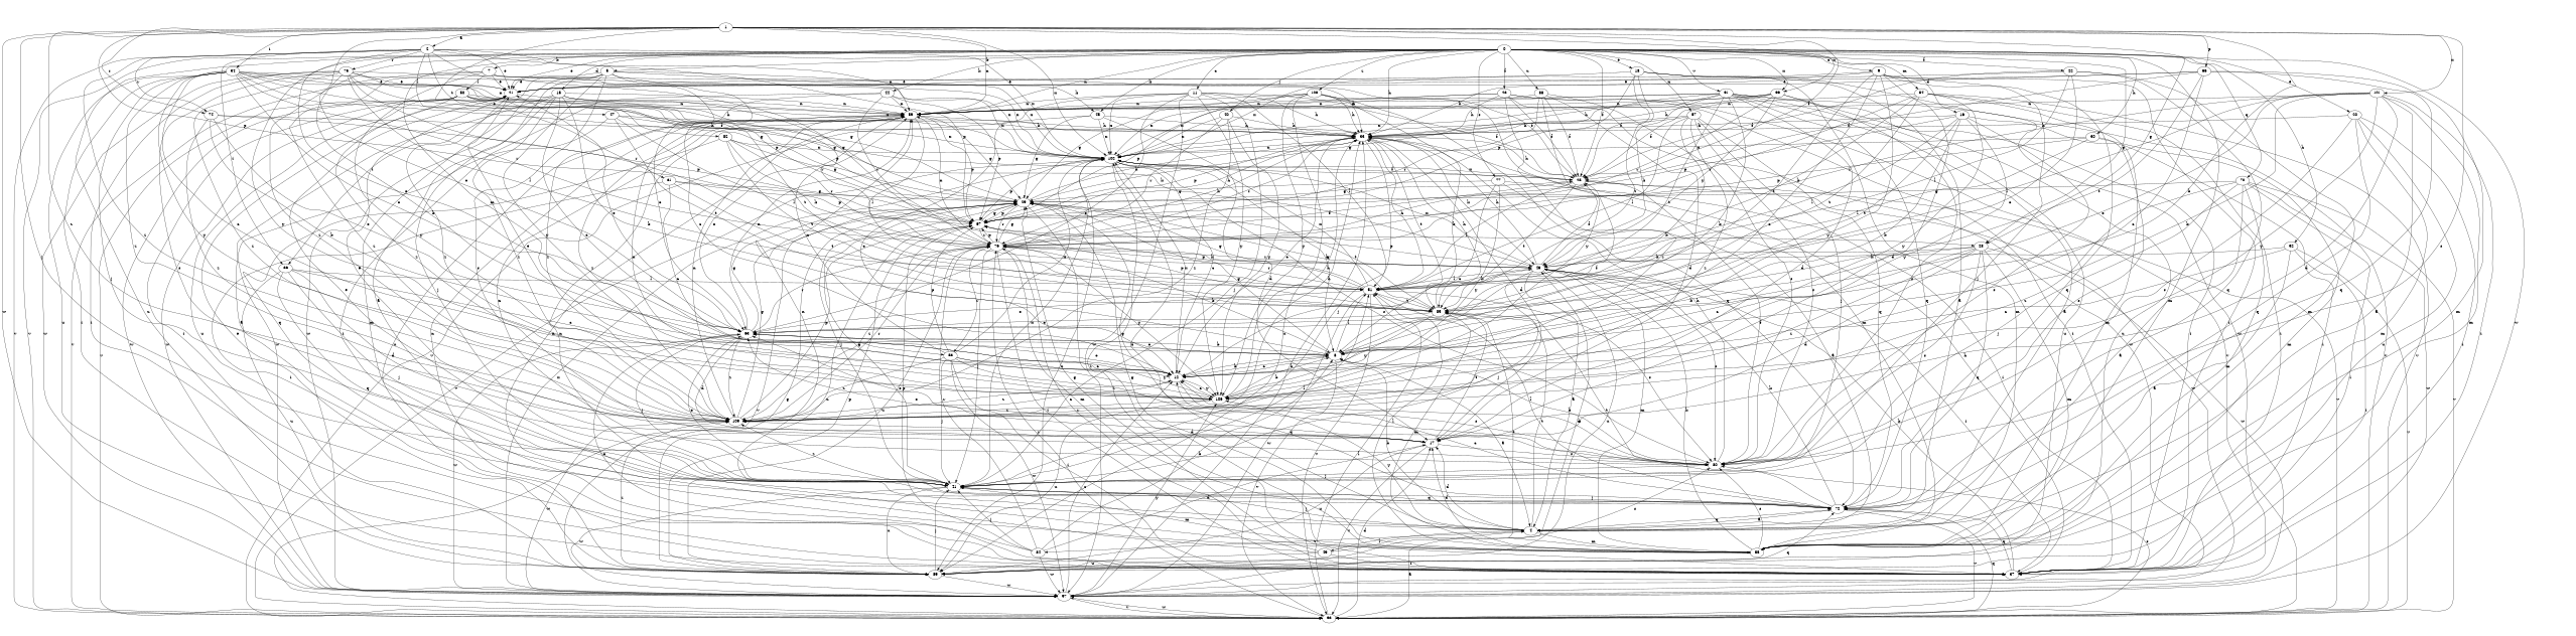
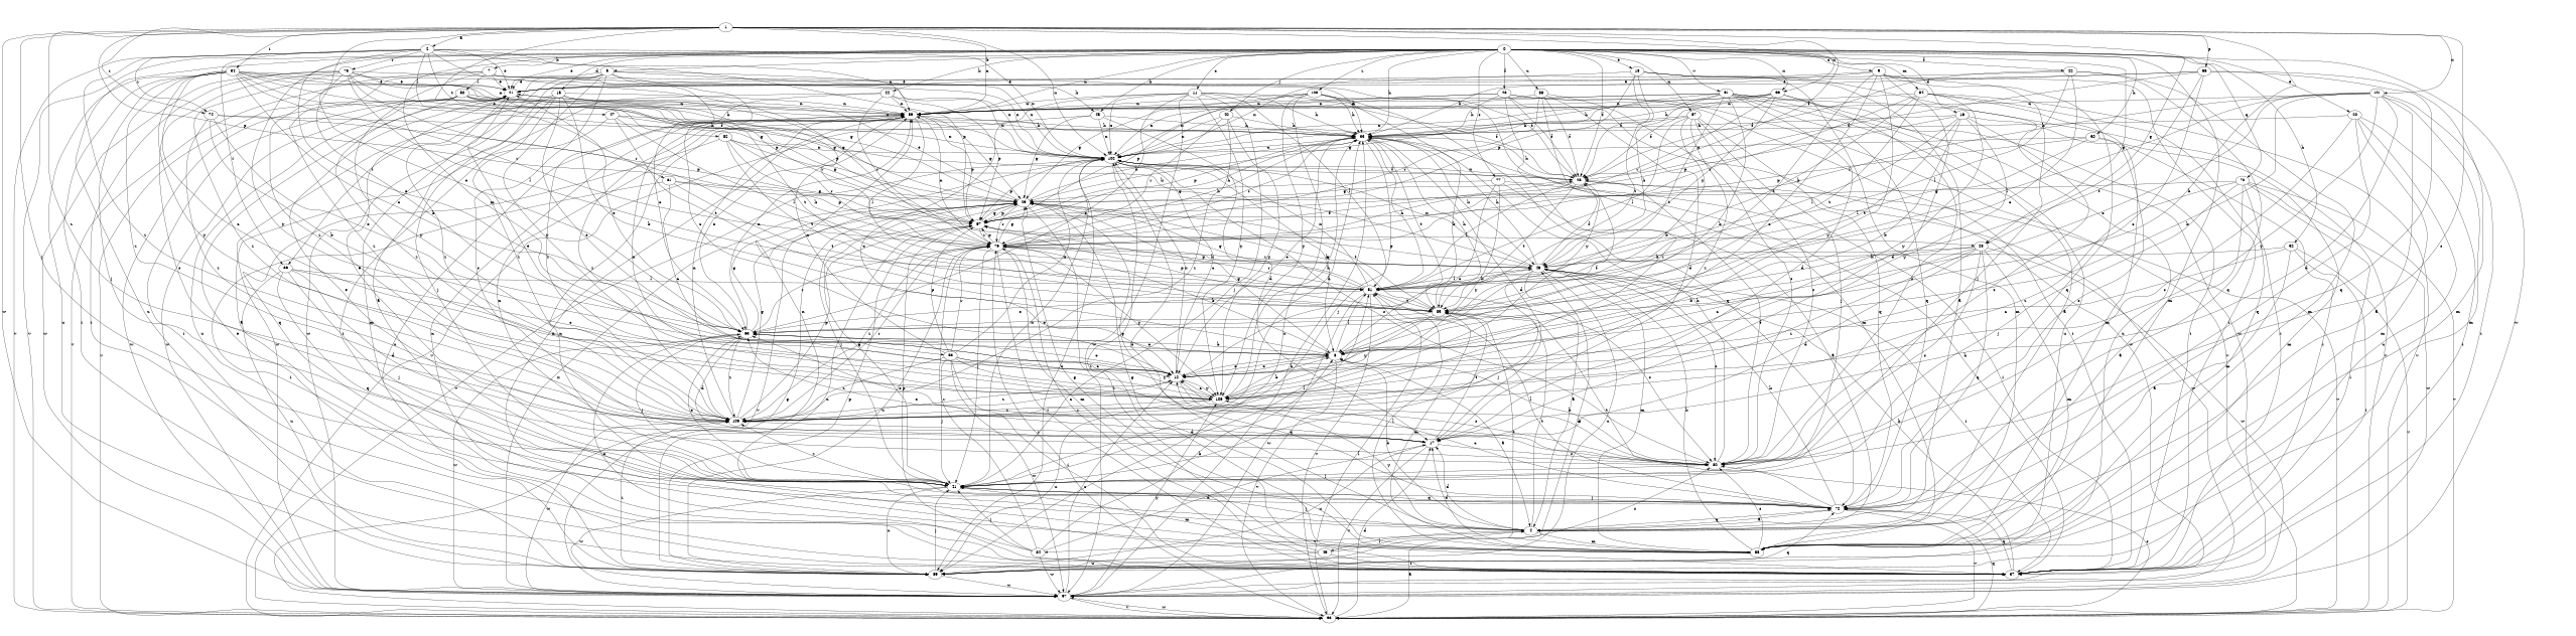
  strict digraph {
    0
    5
    7
    9
    11
    15
    16
    18
    20
    21
    22
    23
    25
    28
    30
    32
    33
    40
    44
    45
    53
    54
    55
    57
    59
    70
    77
    88
    89
    91
    93
    97
    99
    106
    108
    109
    63
    80
    102
    36
    4
    12
    50
    41
    17
    72
    85
    37
    51
    8
    46
    76
    67
    29
    1
    2
    34
    61
    66
    74
    101
    47
    75
    82
    49
    84
    0 -> 5 [label=b]
    0 -> 7 [label=b]
    0 -> 9 [label=c]
    0 -> 11 [label=c]
    0 -> 15 [label=d]
    0 -> 16 [label=d]
    0 -> 18 [label=e]
    0 -> 20 [label=e]
    0 -> 21 [label=e]
    0 -> 22 [label=f]
    0 -> 23 [label=f]
    0 -> 25 [label=f]
    0 -> 28 [label=g]
    0 -> 30 [label=h]
    0 -> 32 [label=h]
    0 -> 33 [label=h]
    0 -> 40 [label=j]
    0 -> 44 [label=k]
    0 -> 45 [label=k]
    0 -> 53 [label=m]
    0 -> 54 [label=m]
    0 -> 55 [label=m]
    0 -> 57 [label=n]
    0 -> 59 [label=n]
    0 -> 70 [label=q]
    0 -> 77 [label=s]
    0 -> 88 [label=u]
    0 -> 89 [label=u]
    0 -> 91 [label=v]
    0 -> 93 [label=v]
    0 -> 97 [label=w]
    0 -> 99 [label=x]
    0 -> 106 [label=y]
    0 -> 108 [label=z]
    0 -> 109 [label=z]
    5 -> 21 [label=e]
    5 -> 45 [label=k]
    5 -> 97 [label=w]
    5 -> 106 [label=y]
    5 -> 63 [label=o]
    5 -> 80 [label=s]
    5 -> 102 [label=x]
    5 -> 36 [label=i]
    5 -> 4 [label=a]
    5 -> 12 [label=c]
    7 -> 21 [label=e]
    7 -> 25 [label=f]
    7 -> 93 [label=v]
    7 -> 106 [label=y]
    7 -> 109 [label=z]
    7 -> 102 [label=x]
    7 -> 50 [label=l]
    9 -> 21 [label=e]
    9 -> 106 [label=y]
    9 -> 102 [label=x]
    9 -> 12 [label=c]
    9 -> 41 [label=j]
    9 -> 17 [label=d]
    9 -> 72 [label=q]
    9 -> 85 [label=t]
    9 -> 37 [label=i]
    11 -> 25 [label=f]
    11 -> 33 [label=h]
    11 -> 59 [label=n]
    11 -> 93 [label=v]
    11 -> 97 [label=w]
    11 -> 106 [label=y]
    11 -> 63 [label=o]
    11 -> 102 [label=x]
    11 -> 41 [label=j]
    11 -> 51 [label=l]
    15 -> 55 [label=m]
    15 -> 59 [label=n]
    15 -> 97 [label=w]
    15 -> 109 [label=z]
    15 -> 12 [label=c]
    15 -> 41 [label=j]
    15 -> 8 [label=b]
    15 -> 46 [label=k]
    15 -> 76 [label=r]
    16 -> 33 [label=h]
    16 -> 106 [label=y]
    16 -> 80 [label=s]
    16 -> 85 [label=t]
    16 -> 37 [label=i]
    16 -> 51 [label=l]
    16 -> 8 [label=b]
    16 -> 67 [label=p]
    18 -> 21 [label=e]
    18 -> 25 [label=f]
    18 -> 55 [label=m]
    18 -> 97 [label=w]
    18 -> 4 [label=a]
    18 -> 85 [label=t]
    18 -> 67 [label=p]
    20 -> 33 [label=h]
    20 -> 55 [label=m]
    20 -> 89 [label=u]
    20 -> 80 [label=s]
    20 -> 72 [label=q]
    20 -> 37 [label=i]
    21 -> 59 [label=n]
    21 -> 89 [label=u]
    21 -> 97 [label=w]
    21 -> 109 [label=z]
    22 -> 21 [label=e]
    22 -> 25 [label=f]
    22 -> 55 [label=m]
    22 -> 63 [label=o]
    22 -> 72 [label=q]
    22 -> 51 [label=l]
    23 -> 25 [label=f]
    23 -> 33 [label=h]
    23 -> 59 [label=n]
    23 -> 93 [label=v]
    23 -> 97 [label=w]
    23 -> 109 [label=z]
    23 -> 102 [label=x]
    23 -> 37 [label=i]
    25 -> 33 [label=h]
    25 -> 93 [label=v]
    25 -> 97 [label=w]
    25 -> 102 [label=x]
    25 -> 85 [label=t]
    25 -> 51 [label=l]
    25 -> 29 [label=g]
    28 -> 55 [label=m]
    28 -> 97 [label=w]
    28 -> 109 [label=z]
    28 -> 80 [label=s]
    28 -> 12 [label=c]
    28 -> 17 [label=d]
    28 -> 72 [label=q]
    28 -> 8 [label=b]
    28 -> 46 [label=k]
    30 -> 55 [label=m]
    30 -> 80 [label=s]
    30 -> 102 [label=x]
    30 -> 51 [label=l]
    30 -> 67 [label=p]
    32 -> 93 [label=v]
    32 -> 4 [label=a]
    32 -> 12 [label=c]
    32 -> 37 [label=i]
    32 -> 46 [label=k]
    33 -> 102 [label=x]
    33 -> 12 [label=c]
    33 -> 41 [label=j]
    33 -> 17 [label=d]
    33 -> 85 [label=t]
    33 -> 46 [label=k]
    33 -> 76 [label=r]
    33 -> 67 [label=p]
    40 -> 33 [label=h]
    40 -> 106 [label=y]
    40 -> 109 [label=z]
    40 -> 102 [label=x]
    40 -> 76 [label=r]
    44 -> 59 [label=n]
    44 -> 109 [label=z]
    44 -> 102 [label=x]
    44 -> 37 [label=i]
    44 -> 76 [label=r]
    44 -> 67 [label=p]
    45 -> 33 [label=h]
    45 -> 102 [label=x]
    45 -> 12 [label=c]
    45 -> 17 [label=d]
    45 -> 29 [label=g]
    53 -> 59 [label=n]
    53 -> 97 [label=w]
    53 -> 106 [label=y]
    53 -> 109 [label=z]
    53 -> 102 [label=x]
    53 -> 12 [label=c]
    53 -> 41 [label=j]
    53 -> 72 [label=q]
    53 -> 37 [label=i]
-   76 -> 53 [label=r]
+   53 -> 76 [label=r]
    53 -> 67 [label=p]
    54 -> 55 [label=m]
    54 -> 59 [label=n]
    54 -> 93 [label=v]
    54 -> 106 [label=y]
    54 -> 85 [label=t]
    54 -> 37 [label=i]
    54 -> 46 [label=k]
    54 -> 76 [label=r]
    55 -> 59 [label=n]
    55 -> 80 [label=s]
    55 -> 17 [label=d]
    55 -> 85 [label=t]
    55 -> 51 [label=l]
    55 -> 46 [label=k]
    55 -> 29 [label=g]
    57 -> 33 [label=h]
    57 -> 109 [label=z]
    57 -> 80 [label=s]
    57 -> 102 [label=x]
    57 -> 41 [label=j]
    57 -> 72 [label=q]
    57 -> 51 [label=l]
    57 -> 8 [label=b]
    59 -> 33 [label=h]
    59 -> 89 [label=u]
    59 -> 109 [label=z]
    59 -> 63 [label=o]
    59 -> 51 [label=l]
    59 -> 67 [label=p]
    59 -> 29 [label=g]
    70 -> 55 [label=m]
    70 -> 93 [label=v]
    70 -> 97 [label=w]
    70 -> 109 [label=z]
    70 -> 4 [label=a]
    70 -> 41 [label=j]
    70 -> 37 [label=i]
    70 -> 29 [label=g]
    77 -> 106 [label=y]
    77 -> 4 [label=a]
    77 -> 12 [label=c]
    77 -> 37 [label=i]
    77 -> 29 [label=g]
    88 -> 25 [label=f]
    88 -> 59 [label=n]
    88 -> 106 [label=y]
    88 -> 80 [label=s]
    88 -> 17 [label=d]
    88 -> 76 [label=r]
    89 -> 21 [label=e]
    89 -> 97 [label=w]
    89 -> 109 [label=z]
    89 -> 41 [label=j]
    89 -> 46 [label=k]
    89 -> 67 [label=p]
    91 -> 33 [label=h]
    91 -> 59 [label=n]
    91 -> 89 [label=u]
    91 -> 93 [label=v]
    91 -> 102 [label=x]
    91 -> 4 [label=a]
    91 -> 17 [label=d]
    91 -> 72 [label=q]
    91 -> 85 [label=t]
    91 -> 37 [label=i]
    91 -> 8 [label=b]
    91 -> 46 [label=k]
    91 -> 29 [label=g]
    93 -> 97 [label=w]
    93 -> 80 [label=s]
    93 -> 4 [label=a]
    93 -> 17 [label=d]
    93 -> 72 [label=q]
    93 -> 51 [label=l]
    93 -> 76 [label=r]
    97 -> 33 [label=h]
    97 -> 93 [label=v]
    97 -> 106 [label=y]
    97 -> 102 [label=x]
    97 -> 12 [label=c]
    97 -> 72 [label=q]
    97 -> 29 [label=g]
    99 -> 25 [label=f]
    99 -> 33 [label=h]
    99 -> 59 [label=n]
    99 -> 89 [label=u]
    99 -> 80 [label=s]
    99 -> 102 [label=x]
    99 -> 46 [label=y]
    99 -> 76 [label=r]
    106 -> 21 [label=e]
    106 -> 33 [label=h]
    106 -> 59 [label=n]
    106 -> 89 [label=u]
    106 -> 109 [label=z]
    106 -> 12 [label=c]
    106 -> 8 [label=b]
    108 -> 33 [label=h]
    108 -> 55 [label=m]
    108 -> 59 [label=n]
    108 -> 89 [label=u]
    108 -> 106 [label=y]
    108 -> 72 [label=q]
    108 -> 8 [label=b]
    108 -> 67 [label=p]
    108 -> 29 [label=g]
    109 -> 33 [label=h]
    109 -> 59 [label=n]
    109 -> 97 [label=w]
    109 -> 12 [label=c]
    109 -> 17 [label=d]
    109 -> 76 [label=r]
    109 -> 67 [label=p]
    109 -> 29 [label=g]
    63 -> 21 [label=e]
    63 -> 59 [label=n]
    63 -> 97 [label=w]
    63 -> 109 [label=z]
    63 -> 41 [label=j]
    63 -> 17 [label=d]
    63 -> 8 [label=b]
    63 -> 76 [label=r]
    63 -> 29 [label=g]
    80 -> 25 [label=f]
    80 -> 33 [label=h]
    80 -> 63 [label=o]
    80 -> 12 [label=c]
    80 -> 41 [label=j]
    80 -> 8 [label=b]
    80 -> 29 [label=g]
    102 -> 25 [label=f]
    102 -> 89 [label=u]
    102 -> 93 [label=v]
    102 -> 80 [label=s]
    102 -> 12 [label=c]
    102 -> 37 [label=i]
    102 -> 8 [label=b]
    102 -> 67 [label=p]
    36 -> 89 [label=u]
    36 -> 12 [label=c]
    36 -> 41 [label=j]
    36 -> 17 [label=d]
    36 -> 72 [label=q]
    36 -> 51 [label=l]
    4 -> 55 [label=m]
    4 -> 106 [label=y]
    4 -> 102 [label=x]
    4 -> 41 [label=j]
    4 -> 17 [label=d]
    4 -> 72 [label=q]
    4 -> 85 [label=t]
    4 -> 8 [label=b]
    4 -> 49 [label=l]
    4 -> 84 [label=t]
    12 -> 106 [label=y]
    12 -> 109 [label=z]
    12 -> 63 [label=o]
    12 -> 80 [label=s]
    12 -> 102 [label=x]
-   12 -> 8 [label=b]
+   12 -> 8 [label=o]
    50 -> 33 [label=h]
    50 -> 59 [label=n]
    50 -> 93 [label=v]
    50 -> 97 [label=w]
    50 -> 109 [label=z]
    50 -> 85 [label=t]
    50 -> 37 [label=i]
    50 -> 67 [label=p]
    50 -> 29 [label=g]
    41 -> 21 [label=e]
    41 -> 55 [label=m]
    41 -> 59 [label=n]
    41 -> 89 [label=u]
    41 -> 97 [label=w]
    41 -> 109 [label=z]
    41 -> 63 [label=o]
    41 -> 102 [label=x]
    41 -> 72 [label=q]
    41 -> 51 [label=l]
    41 -> 29 [label=g]
    17 -> 21 [label=e]
    17 -> 89 [label=u]
    17 -> 93 [label=v]
    17 -> 63 [label=o]
    17 -> 80 [label=s]
    17 -> 85 [label=t]
    72 -> 59 [label=n]
    72 -> 93 [label=v]
    72 -> 4 [label=a]
    72 -> 12 [label=c]
    72 -> 41 [label=j]
    72 -> 85 [label=t]
    72 -> 51 [label=l]
    72 -> 46 [label=k]
    85 -> 33 [label=h]
    85 -> 55 [label=m]
    85 -> 106 [label=y]
    85 -> 63 [label=o]
    85 -> 67 [label=p]
    85 -> 29 [label=g]
    37 -> 33 [label=h]
    37 -> 63 [label=o]
    37 -> 72 [label=q]
    37 -> 46 [label=k]
    37 -> 76 [label=r]
    51 -> 33 [label=h]
    51 -> 93 [label=v]
    51 -> 97 [label=w]
    51 -> 63 [label=o]
    51 -> 80 [label=s]
    51 -> 102 [label=x]
    51 -> 85 [label=t]
    51 -> 46 [label=k]
    51 -> 76 [label=r]
    51 -> 67 [label=p]
    51 -> 29 [label=g]
    8 -> 25 [label=f]
    8 -> 93 [label=v]
    8 -> 63 [label=o]
    8 -> 4 [label=a]
    8 -> 12 [label=c]
    8 -> 51 [label=l]
    8 -> 29 [label=g]
    46 -> 25 [label=f]
    46 -> 33 [label=h]
    46 -> 55 [label=m]
    46 -> 89 [label=u]
    46 -> 80 [label=s]
    46 -> 102 [label=x]
    46 -> 4 [label=a]
    46 -> 41 [label=j]
    46 -> 37 [label=i]
    46 -> 51 [label=l]
    46 -> 76 [label=r]
    46 -> 67 [label=p]
    76 -> 25 [label=f]
    76 -> 33 [label=h]
    76 -> 55 [label=m]
    76 -> 59 [label=n]
    76 -> 89 [label=u]
    76 -> 106 [label=y]
    76 -> 109 [label=z]
    76 -> 41 [label=j]
    76 -> 37 [label=i]
    76 -> 8 [label=b]
    76 -> 46 [label=k]
    76 -> 67 [label=p]
    76 -> 29 [label=g]
    67 -> 33 [label=h]
    67 -> 89 [label=u]
    67 -> 76 [label=r]
    67 -> 29 [label=g]
+   29 -> 21 [label=e]
    29 -> 33 [label=h]
    29 -> 93 [label=v]
    29 -> 41 [label=j]
    29 -> 85 [label=t]
    29 -> 37 [label=i]
    29 -> 76 [label=r]
    29 -> 67 [label=p]
    1 -> 25 [label=f]
    1 -> 28 [label=g]
    1 -> 59 [label=n]
    1 -> 97 [label=w]
    1 -> 99 [label=x]
    1 -> 109 [label=z]
    1 -> 63 [label=o]
    1 -> 80 [label=s]
    1 -> 102 [label=x]
    1 -> 41 [label=j]
    1 -> 8 [label=b]
    1 -> 67 [label=p]
    1 -> 2 [label=a]
    1 -> 34 [label=i]
    1 -> 61 [label=o]
    1 -> 66 [label=p]
    1 -> 74 [label=r]
    1 -> 101 [label=x]
    2 -> 21 [label=e]
    2 -> 28 [label=g]
    2 -> 59 [label=n]
    2 -> 93 [label=v]
    2 -> 109 [label=z]
    2 -> 63 [label=o]
    2 -> 102 [label=x]
    2 -> 36 [label=i]
    2 -> 67 [label=p]
    2 -> 74 [label=r]
    2 -> 47 [label=l]
    2 -> 75 [label=r]
    2 -> 82 [label=t]
    34 -> 21 [label=e]
    34 -> 25 [label=f]
    34 -> 33 [label=h]
    34 -> 59 [label=n]
    34 -> 89 [label=u]
    34 -> 106 [label=y]
    34 -> 109 [label=z]
    34 -> 63 [label=o]
    34 -> 102 [label=x]
    34 -> 12 [label=c]
    34 -> 41 [label=j]
    34 -> 37 [label=i]
    34 -> 76 [label=r]
    34 -> 29 [label=g]
    61 -> 12 [label=c]
    61 -> 85 [label=t]
    61 -> 37 [label=i]
    61 -> 67 [label=p]
    61 -> 29 [label=g]
    66 -> 21 [label=e]
    66 -> 25 [label=f]
    66 -> 33 [label=h]
    66 -> 55 [label=m]
    66 -> 12 [label=c]
    66 -> 72 [label=q]
    66 -> 85 [label=t]
    74 -> 33 [label=h]
    74 -> 109 [label=z]
    74 -> 63 [label=o]
    74 -> 8 [label=b]
    74 -> 67 [label=p]
    101 -> 55 [label=m]
    101 -> 59 [label=n]
    101 -> 106 [label=y]
    101 -> 63 [label=o]
    101 -> 4 [label=a]
    101 -> 17 [label=d]
    101 -> 37 [label=i]
    101 -> 51 [label=l]
    101 -> 8 [label=b]
    101 -> 76 [label=r]
    47 -> 33 [label=h]
    47 -> 102 [label=x]
    47 -> 4 [label=a]
    47 -> 85 [label=t]
    47 -> 51 [label=l]
    75 -> 21 [label=e]
    75 -> 97 [label=w]
    75 -> 109 [label=z]
    75 -> 80 [label=s]
    75 -> 102 [label=x]
    75 -> 37 [label=i]
    75 -> 51 [label=l]
    75 -> 8 [label=b]
    75 -> 76 [label=r]
    75 -> 67 [label=p]
    75 -> 29 [label=g]
    82 -> 102 [label=x]
    82 -> 72 [label=q]
    82 -> 85 [label=t]
    82 -> 46 [label=k]
    82 -> 76 [label=r]
    82 -> 29 [label=g]
    49 -> 59 [label=n]
    49 -> 89 [label=u]
    49 -> 80 [label=s]
    49 -> 37 [label=i]
    49 -> 29 [label=g]
    84 -> 59 [label=n]
    84 -> 97 [label=w]
    84 -> 41 [label=j]
    84 -> 17 [label=d]
    84 -> 8 [label=b]
    84 -> 76 [label=r]
    84 -> 67 [label=p]
  }
